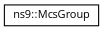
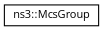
  digraph {
    rankdir=LR
    fontname="Open Sans"
-   n1 [color=black fillcolor=white fontname="Open Sans" fontsize=10 height=0.2 label="ns9::McsGroup" shape=record style=filled width=0.4]
+   n1 [color=black fillcolor=white fontname="Open Sans" fontsize=10 height=0.2 label="ns3::McsGroup" shape=record style=filled width=0.4]
  }
